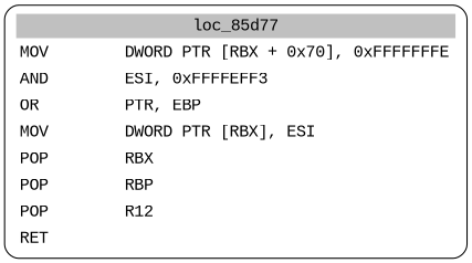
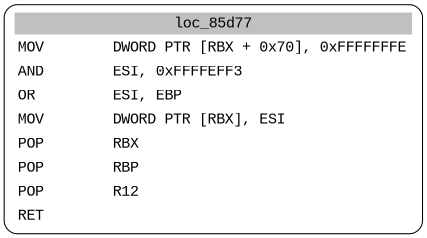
  digraph {
    rankdir=LR
-   n1 [fontname="Courier New" label=<<table border="0" cellborder="0" cellpadding="3"><tr><td align="center" colspan="2" bgcolor="grey">loc_85d77</td></tr><tr><td align="left">MOV        DWORD PTR [RBX + 0x70], 0xFFFFFFFE</td></tr><tr><td align="left">AND        ESI, 0xFFFFEFF3</td></tr><tr><td align="left">OR         PTR, EBP</td></tr><tr><td align="left">MOV        DWORD PTR [RBX], ESI</td></tr><tr><td align="left">POP        RBX</td></tr><tr><td align="left">POP        RBP</td></tr><tr><td align="left">POP        R12</td></tr><tr><td align="left">RET        </td></tr></table>> shape=Mrecord]
+   n1 [fontname="Courier New" label=<<table border="0" cellborder="0" cellpadding="3"><tr><td align="center" colspan="2" bgcolor="grey">loc_85d77</td></tr><tr><td align="left">MOV        DWORD PTR [RBX + 0x70], 0xFFFFFFFE</td></tr><tr><td align="left">AND        ESI, 0xFFFFEFF3</td></tr><tr><td align="left">OR         ESI, EBP</td></tr><tr><td align="left">MOV        DWORD PTR [RBX], ESI</td></tr><tr><td align="left">POP        RBX</td></tr><tr><td align="left">POP        RBP</td></tr><tr><td align="left">POP        R12</td></tr><tr><td align="left">RET        </td></tr></table>> shape=Mrecord]
  }
